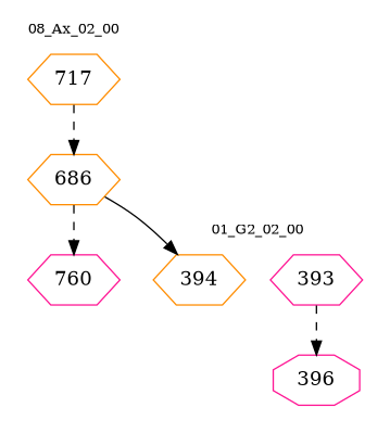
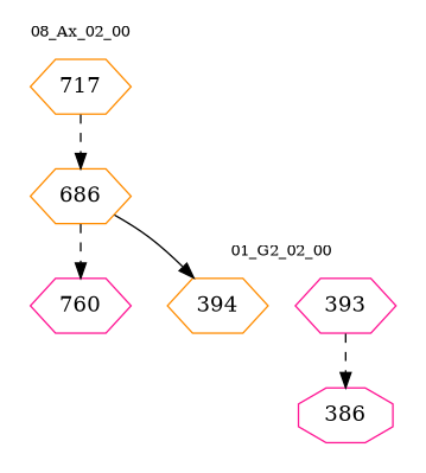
  digraph {
    node [color=darkorange shape=hexagon]
    edge [color=black style=dashed]
    n1 [label=717]
    n2 [label=686]
    n3 [color=deeppink label=760]
    n4 [color=deeppink label=393]
-   n5 [color=deeppink label=396 shape=octagon]
+   n5 [color=deeppink label=386 shape=octagon]
    n6 [label=394]
    subgraph cluster_1 {
      color=white
      fontsize=10
      label="08_Ax_02_00"
      n1
      n2
      n3
    }
    subgraph cluster_2 {
      color=white
      fontsize=10
      label="01_G2_02_00"
      n4
      n5
      n6
    }
    n1 -> n2
    n2 -> n3
    n2 -> n6 [style=solid]
    n4 -> n5
  }
